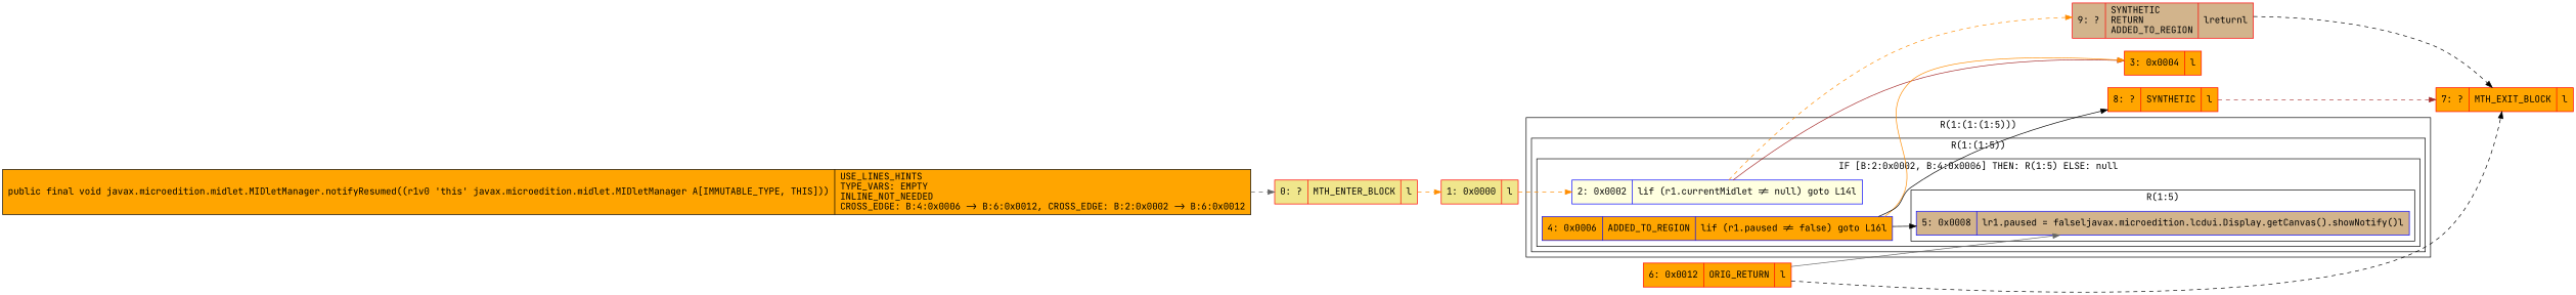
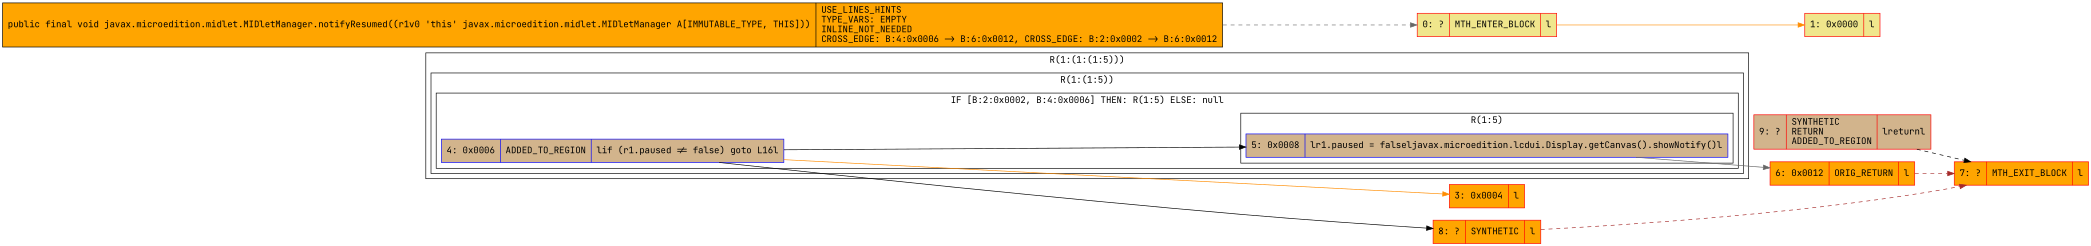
  digraph {
    fontname="JetBrains Mono"
    rankdir=LR
    node [color=red fillcolor=orange fontname="JetBrains Mono" shape=record style=filled]
    edge [color=darkorange fontname="JetBrains Mono" style=solid]
    n1 [color=blue fillcolor=tan label="{5\:\ 0x0008|lr1.paused = falseljavax.microedition.lcdui.Display.getCanvas().showNotify()l}"]
-   n2 [color=blue fillcolor=lightyellow label="{2\:\ 0x0002|lif (r1.currentMidlet != null) goto L14l}"]
-   n3 [color=blue label="{4\:\ 0x0006|ADDED_TO_REGION\l|lif (r1.paused != false) goto L16l}"]
+   n3 [color=blue fillcolor=tan label="{4\:\ 0x0006|ADDED_TO_REGION\l|lif (r1.paused != false) goto L16l}"]
    n4 [label="{6\:\ 0x0012|ORIG_RETURN\l|l}"]
    n5 [label="{3\:\ 0x0004|l}"]
    n6 [fillcolor=tan label="{9\:\ ?|SYNTHETIC\lRETURN\lADDED_TO_REGION\l|lreturnl}"]
    n7 [label="{8\:\ ?|SYNTHETIC\l|l}"]
    n8 [label="{7\:\ ?|MTH_EXIT_BLOCK\l|l}"]
    n9 [fillcolor=khaki label="{0\:\ ?|MTH_ENTER_BLOCK\l|l}"]
    n10 [fillcolor=khaki label="{1\:\ 0x0000|l}"]
    n11 [label="{public final void javax.microedition.midlet.MIDletManager.notifyResumed((r1v0 'this' javax.microedition.midlet.MIDletManager A[IMMUTABLE_TYPE, THIS]))  | USE_LINES_HINTS\lTYPE_VARS: EMPTY\lINLINE_NOT_NEEDED\lCROSS_EDGE: B:4:0x0006 \-\> B:6:0x0012, CROSS_EDGE: B:2:0x0002 \-\> B:6:0x0012\l}" color=""]
    subgraph cluster_1 {
      label="R(1:(1:(1:5)))"
      subgraph cluster_2 {
        label="R(1:(1:5))"
        subgraph cluster_3 {
          label="IF [B:2:0x0002, B:4:0x0006] THEN: R(1:5) ELSE: null"
-         n2
          n3
          subgraph cluster_4 {
            label="R(1:5)"
            n1
          }
        }
      }
    }
-   n4 -> n1 [color=gray40]
-   n2 -> n5 [color=brown]
-   n2 -> n6 [style=dashed]
+   n1 -> n4 [color=gray40]
    n3 -> n1 [color=black]
    n3 -> n5
    n3 -> n7 [color=black]
-   n4 -> n8 [color=black style=dashed]
+   n4 -> n8 [color=brown style=dashed]
    n6 -> n8 [color=black style=dashed]
    n7 -> n8 [color=brown style=dashed]
-   n9 -> n10 [style=dashed]
-   n10 -> n2 [style=dashed]
+   n9 -> n10
    n11 -> n9 [color=gray40 style=dashed]
  }
